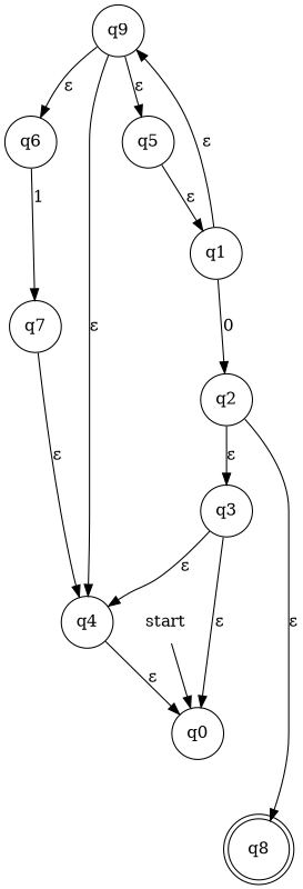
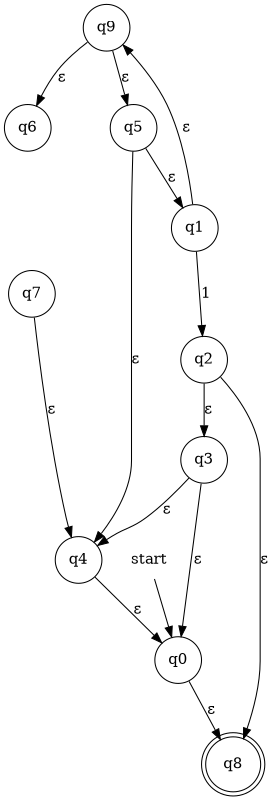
  digraph {
    node [shape=circle]
    start [shape=none]
    q0
    q8 [shape=doublecircle]
    q9
    q4
    q5
    q6
    q1
    q7
    q2
    q3
    start -> q0
-   q9 -> q4 [label="&epsilon;"]
+   q0 -> q8 [label="&epsilon;"]
+   q5 -> q4 [label="&epsilon;"]
    q9 -> q5 [label="&epsilon;"]
    q9 -> q6 [label="&epsilon;"]
    q4 -> q0 [label="&epsilon;"]
    q5 -> q1 [label="&epsilon;"]
-   q6 -> q7 [label=1]
    q1 -> q9 [label="&epsilon;"]
-   q1 -> q2 [label=0]
+   q1 -> q2 [label=1]
    q7 -> q4 [label="&epsilon;"]
    q2 -> q8 [label="&epsilon;"]
    q2 -> q3 [label="&epsilon;"]
    q3 -> q0 [label="&epsilon;"]
    q3 -> q4 [label="&epsilon;"]
  }
